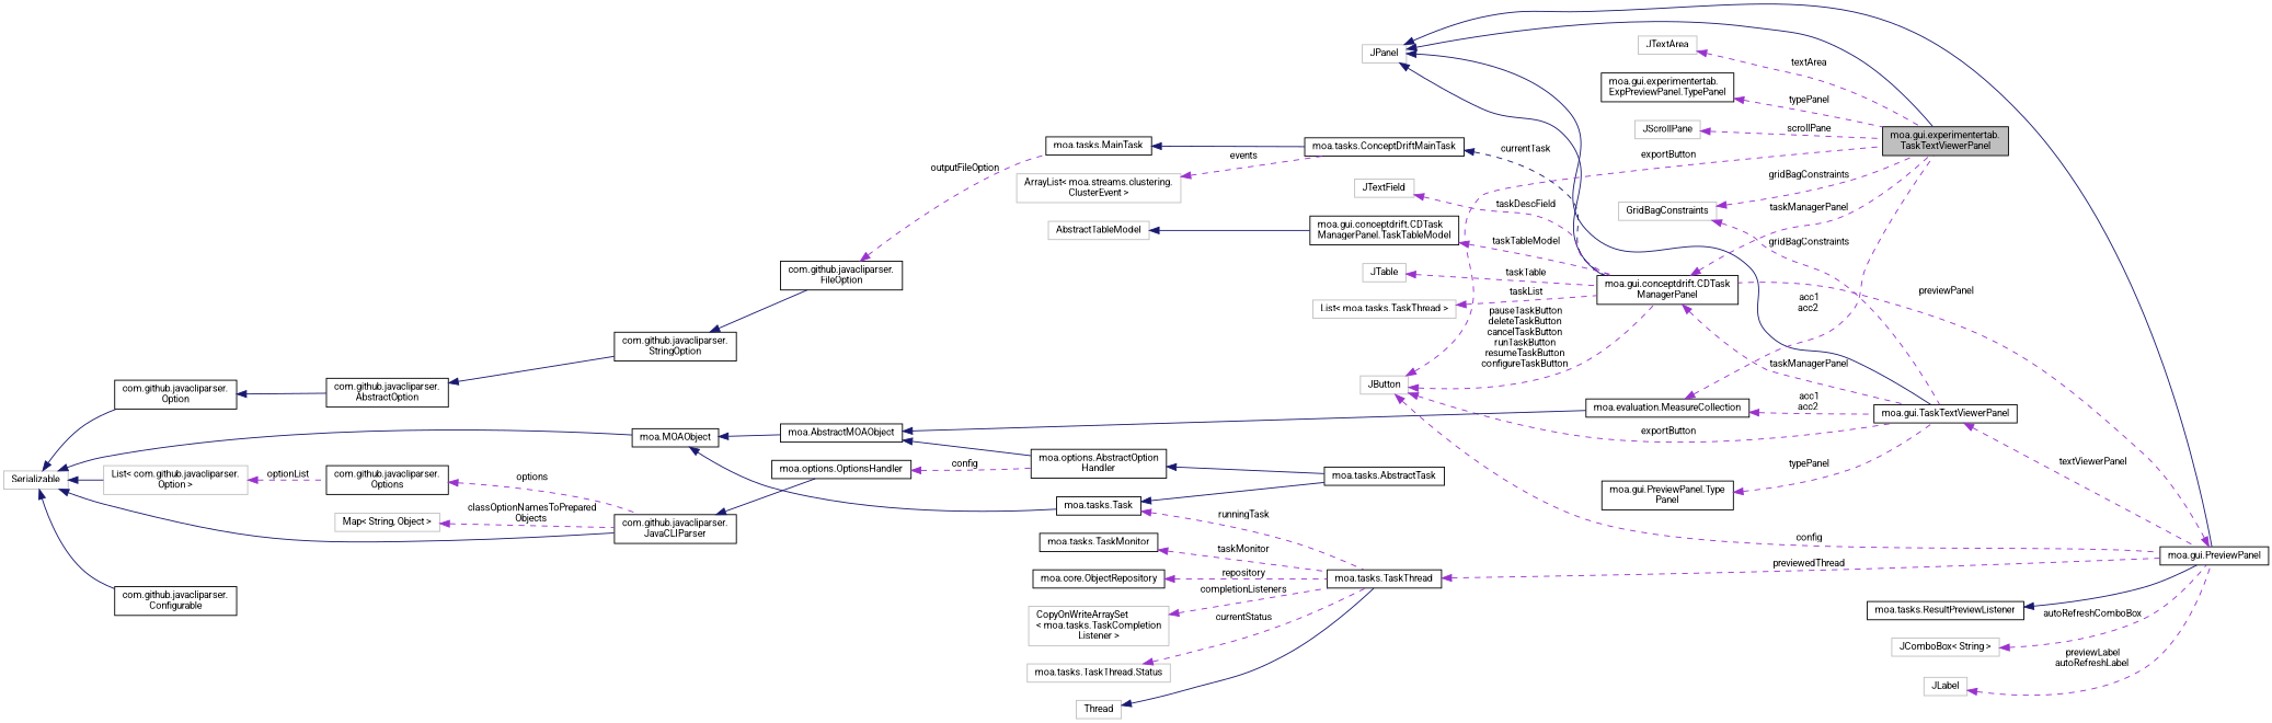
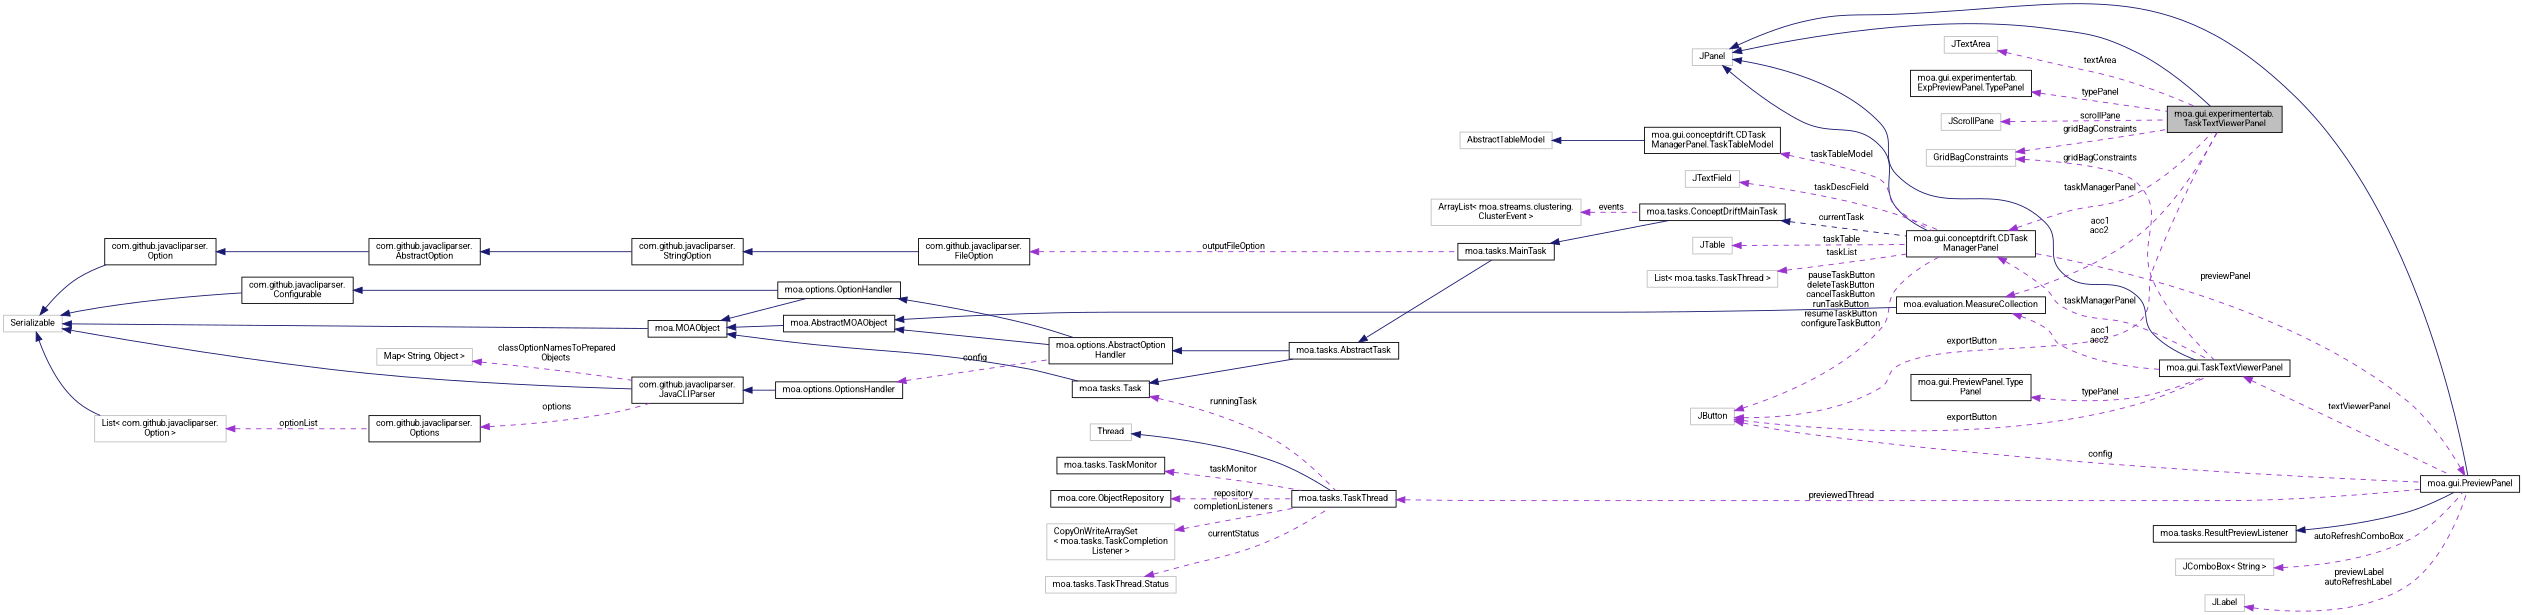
  digraph {
    fontname=Roboto
    rankdir=LR
    node [color=black fillcolor=white fontname=Roboto fontsize=10 shape=record style=filled]
    edge [color=darkorchid3 dir=back fontname=Roboto fontsize=10 labelfontname=Helvetica labelfontsize=10 style=dashed]
    n1 [fillcolor=grey75 fontcolor=black height=0.2 label="moa.gui.experimentertab.\lTaskTextViewerPanel" width=0.4]
    n2 [color=grey75 height=0.2 label=JPanel width=0.4]
    n3 [height=0.2 label="moa.gui.conceptdrift.CDTask\lManagerPanel" width=0.4]
    n4 [height=0.2 label="moa.gui.PreviewPanel" width=0.4]
    n5 [height=0.2 label="moa.gui.TaskTextViewerPanel" width=0.4]
    n6 [color=grey75 height=0.2 label=GridBagConstraints width=0.4]
    n7 [color=grey75 height=0.2 label=JButton width=0.4]
    n8 [height=0.2 label="moa.tasks.ConceptDriftMainTask" width=0.4]
    n9 [height=0.2 label="moa.tasks.MainTask" width=0.4]
    n10 [height=0.2 label="moa.tasks.AbstractTask" width=0.4]
    n11 [height=0.2 label="moa.options.AbstractOption\lHandler" width=0.4]
    n12 [height=0.2 label="moa.AbstractMOAObject" width=0.4]
    n13 [height=0.2 label="moa.evaluation.MeasureCollection" width=0.4]
    n14 [height=0.2 label="moa.MOAObject" width=0.4]
+   n15 [height=0.2 label="moa.options.OptionHandler" width=0.4]
    n16 [height=0.2 label="moa.tasks.Task" width=0.4]
    n17 [height=0.2 label="moa.tasks.TaskThread" width=0.4]
    n18 [color=grey75 height=0.2 label=Serializable width=0.4]
    n19 [height=0.2 label="com.github.javacliparser.\lConfigurable" width=0.4]
    n20 [height=0.2 label="com.github.javacliparser.\lJavaCLIParser" width=0.4]
    n21 [height=0.2 label="com.github.javacliparser.\lOption" width=0.4]
    n22 [color=grey75 height=0.2 label="List\< com.github.javacliparser.\lOption \>" width=0.4]
    n23 [height=0.2 label="moa.options.OptionsHandler" width=0.4]
    n24 [height=0.2 label="com.github.javacliparser.\lOptions" width=0.4]
    n25 [height=0.2 label="com.github.javacliparser.\lAbstractOption" width=0.4]
    n26 [color=grey75 height=0.2 label="Map\< String, Object \>" width=0.4]
    n27 [height=0.2 label="com.github.javacliparser.\lFileOption" width=0.4]
    n28 [height=0.2 label="com.github.javacliparser.\lStringOption" width=0.4]
    n29 [color=grey75 height=0.2 label="ArrayList\< moa.streams.clustering.\lClusterEvent \>" width=0.4]
    n30 [height=0.2 label="moa.tasks.ResultPreviewListener" width=0.4]
    n31 [height=0.2 label="moa.gui.PreviewPanel.Type\lPanel" width=0.4]
    n32 [color=grey75 height=0.2 label="JComboBox\< String \>" width=0.4]
    n33 [color=grey75 height=0.2 label=Thread width=0.4]
    n34 [height=0.2 label="moa.tasks.TaskMonitor" width=0.4]
    n35 [height=0.2 label="moa.core.ObjectRepository" width=0.4]
    n36 [color=grey75 height=0.2 label="CopyOnWriteArraySet\l\< moa.tasks.TaskCompletion\lListener \>" width=0.4]
    n37 [color=grey75 height=0.2 label="moa.tasks.TaskThread.Status" width=0.4]
    n38 [color=grey75 height=0.2 label=JLabel width=0.4]
    n39 [color=grey75 height=0.2 label=JTextField width=0.4]
    n40 [height=0.2 label="moa.gui.conceptdrift.CDTask\lManagerPanel.TaskTableModel" width=0.4]
    n41 [color=grey75 height=0.2 label=AbstractTableModel width=0.4]
    n42 [color=grey75 height=0.2 label=JTable width=0.4]
    n43 [color=grey75 height=0.2 label="List\< moa.tasks.TaskThread \>" width=0.4]
    n44 [color=grey75 height=0.2 label=JTextArea width=0.4]
    n45 [height=0.2 label="moa.gui.experimentertab.\lExpPreviewPanel.TypePanel" width=0.4]
    n46 [color=grey75 height=0.2 label=JScrollPane width=0.4]
    n2 -> n1 [color=midnightblue style=solid]
    n2 -> n3 [color=midnightblue style=solid]
    n2 -> n4 [color=midnightblue style=solid]
    n2 -> n5 [color=midnightblue style=solid]
    n3 -> n1 [label=" taskManagerPanel"]
    n3 -> n5 [label=" taskManagerPanel"]
    n4 -> n3 [label=" previewPanel"]
    n5 -> n4 [label=" textViewerPanel"]
    n6 -> n1 [label=" gridBagConstraints"]
    n6 -> n5 [label=" gridBagConstraints"]
    n7 -> n1 [label=" exportButton"]
    n7 -> n3 [label=" pauseTaskButton\ndeleteTaskButton\ncancelTaskButton\nrunTaskButton\nresumeTaskButton\nconfigureTaskButton"]
    n7 -> n4 [label=" config"]
    n7 -> n5 [label=" exportButton"]
    n8 -> n3 [color=midnightblue label=" currentTask"]
    n9 -> n8 [color=midnightblue style=solid]
+   n10 -> n9 [color=midnightblue style=solid]
    n11 -> n10 [color=midnightblue style=solid]
    n12 -> n11 [color=midnightblue style=solid]
    n12 -> n13 [color=midnightblue style=solid]
    n13 -> n1 [label=" acc1\nacc2"]
    n13 -> n5 [label=" acc1\nacc2"]
    n14 -> n12 [color=midnightblue style=solid]
+   n14 -> n15 [color=midnightblue style=solid]
    n14 -> n16 [color=midnightblue style=solid]
+   n15 -> n11 [color=midnightblue style=solid]
    n16 -> n10 [color=midnightblue style=solid]
    n16 -> n17 [label=" runningTask"]
    n17 -> n4 [label=" previewedThread"]
    n18 -> n14 [color=midnightblue style=solid]
    n18 -> n19 [color=midnightblue style=solid]
    n18 -> n20 [color=midnightblue style=solid]
    n18 -> n21 [color=midnightblue style=solid]
    n18 -> n22 [color=midnightblue style=solid]
+   n19 -> n15 [color=midnightblue style=solid]
    n20 -> n23 [color=midnightblue style=solid]
    n21 -> n25 [color=midnightblue style=solid]
    n22 -> n24 [label=" optionList"]
    n23 -> n11 [label=" config"]
    n24 -> n20 [label=" options"]
    n25 -> n28 [color=midnightblue style=solid]
    n26 -> n20 [label=" classOptionNamesToPrepared\lObjects"]
    n27 -> n9 [label=" outputFileOption"]
    n28 -> n27 [color=midnightblue style=solid]
    n29 -> n8 [label=" events"]
    n30 -> n4 [color=midnightblue style=solid]
    n31 -> n5 [label=" typePanel"]
    n32 -> n4 [label=" autoRefreshComboBox"]
    n33 -> n17 [color=midnightblue style=solid]
    n34 -> n17 [label=" taskMonitor"]
    n35 -> n17 [label=" repository"]
    n36 -> n17 [label=" completionListeners"]
    n37 -> n17 [label=" currentStatus"]
    n38 -> n4 [label=" previewLabel\nautoRefreshLabel"]
    n39 -> n3 [label=" taskDescField"]
    n40 -> n3 [label=" taskTableModel"]
    n41 -> n40 [color=midnightblue style=solid]
    n42 -> n3 [label=" taskTable"]
    n43 -> n3 [label=" taskList"]
    n44 -> n1 [label=" textArea"]
    n45 -> n1 [label=" typePanel"]
    n46 -> n1 [label=" scrollPane"]
  }
